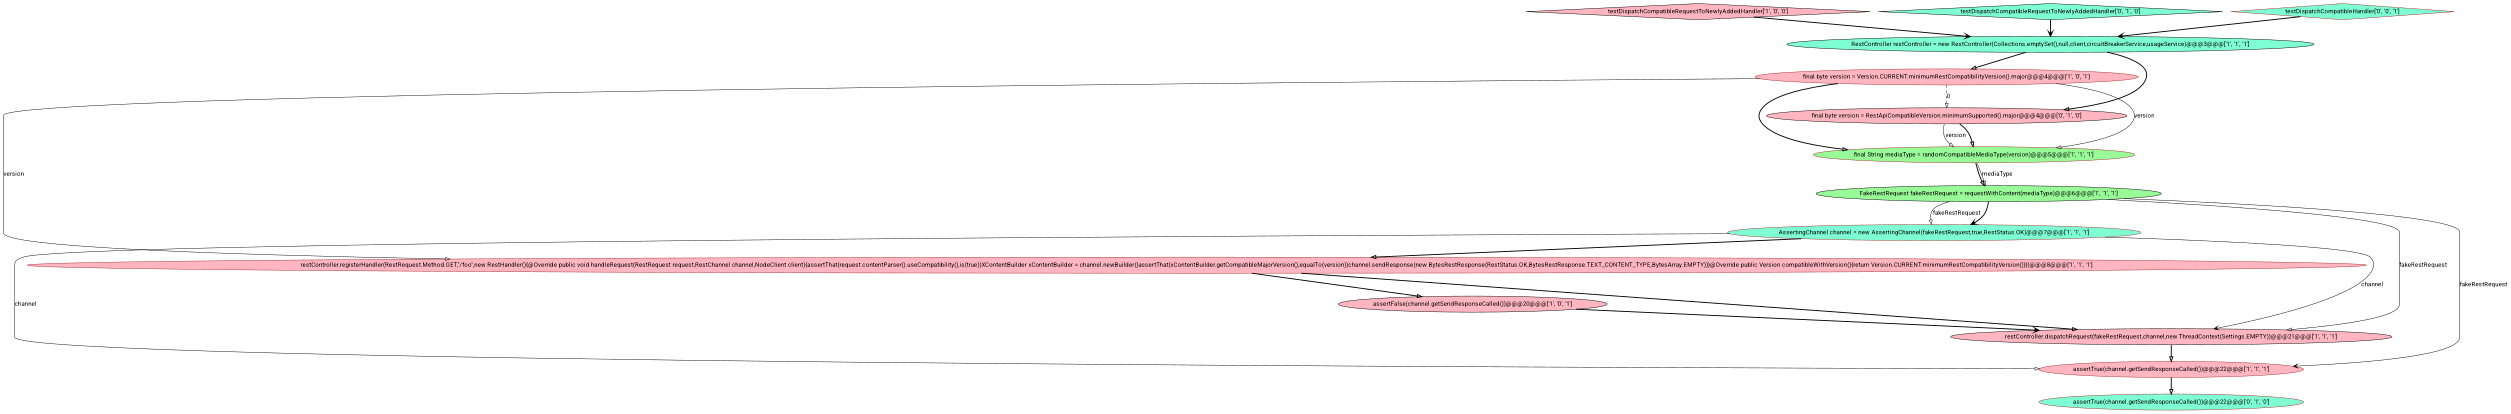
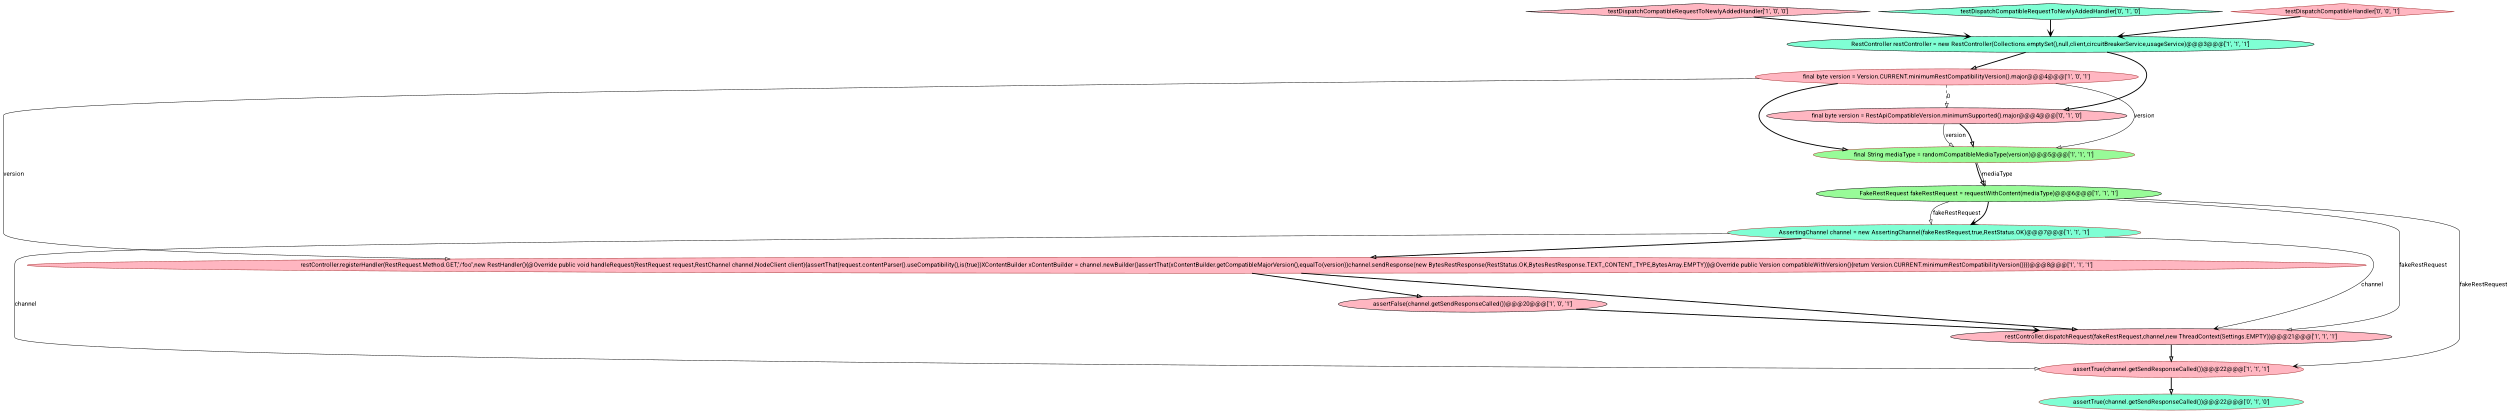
  digraph {
    fontname=Roboto
    node [fillcolor=lightpink shape=ellipse style=filled color=black fontname=Roboto]
    edge [style=bold arrowhead=onormal fontname=Roboto]
    n1 [fillcolor=palegreen label="FakeRestRequest fakeRestRequest = requestWithContent(mediaType)@@@6@@@['1', '1', '1']"]
    n2 [fillcolor=aquamarine label="AssertingChannel channel = new AssertingChannel(fakeRestRequest,true,RestStatus.OK)@@@7@@@['1', '1', '1']" color=brown]
    n3 [label="restController.dispatchRequest(fakeRestRequest,channel,new ThreadContext(Settings.EMPTY))@@@21@@@['1', '1', '1']"]
    n4 [label="assertTrue(channel.getSendResponseCalled())@@@22@@@['1', '1', '1']" color=brown]
    n5 [fillcolor=palegreen label="final String mediaType = randomCompatibleMediaType(version)@@@5@@@['1', '1', '1']" color=brown]
    n6 [label="testDispatchCompatibleRequestToNewlyAddedHandler['1', '0', '0']" shape=diamond]
    n7 [fillcolor=aquamarine label="RestController restController = new RestController(Collections.emptySet(),null,client,circuitBreakerService,usageService)@@@3@@@['1', '1', '1']"]
    n8 [label="final byte version = Version.CURRENT.minimumRestCompatibilityVersion().major@@@4@@@['1', '0', '1']" color=brown]
    n9 [label="final byte version = RestApiCompatibleVersion.minimumSupported().major@@@4@@@['0', '1', '0']"]
    n10 [label="restController.registerHandler(RestRequest.Method.GET,\"/foo\",new RestHandler(){@Override public void handleRequest(RestRequest request,RestChannel channel,NodeClient client){assertThat(request.contentParser().useCompatibility(),is(true))XContentBuilder xContentBuilder = channel.newBuilder()assertThat(xContentBuilder.getCompatibleMajorVersion(),equalTo(version))channel.sendResponse(new BytesRestResponse(RestStatus.OK,BytesRestResponse.TEXT_CONTENT_TYPE,BytesArray.EMPTY))}@Override public Version compatibleWithVersion(){return Version.CURRENT.minimumRestCompatibilityVersion()}})@@@8@@@['1', '1', '1']" color=brown]
    n11 [fillcolor=aquamarine label="assertTrue(channel.getSendResponseCalled())@@@22@@@['0', '1', '0']" color=brown]
    n12 [fillcolor=aquamarine label="testDispatchCompatibleRequestToNewlyAddedHandler['0', '1', '0']" shape=diamond]
    n13 [label="assertFalse(channel.getSendResponseCalled())@@@20@@@['1', '0', '1']"]
-   n14 [fillcolor=aquamarine label="testDispatchCompatibleHandler['0', '0', '1']" shape=diamond color=brown]
+   n14 [label="testDispatchCompatibleHandler['0', '0', '1']" shape=diamond color=brown]
    n1 -> n2 [arrowhead=vee]
    n1 -> n2 [label=fakeRestRequest style=solid]
    n1 -> n3 [label=fakeRestRequest style=solid]
    n1 -> n4 [label=fakeRestRequest style=solid arrowhead=vee]
    n2 -> n3 [label=channel style=solid arrowhead=vee]
    n2 -> n4 [label=channel style=solid]
    n2 -> n10
    n3 -> n4
    n4 -> n11
    n5 -> n1
    n5 -> n1 [label=mediaType style=solid]
    n6 -> n7 [arrowhead=vee]
    n7 -> n8
    n7 -> n9
    n8 -> n5
    n8 -> n5 [label=version style=solid]
    n8 -> n9 [label=0 style=dashed]
    n8 -> n10 [label=version style=solid]
    n9 -> n5
    n9 -> n5 [label=version style=solid]
    n10 -> n3
    n10 -> n13
    n12 -> n7 [arrowhead=vee]
    n13 -> n3 [arrowhead=vee]
    n14 -> n7 [arrowhead=vee]
  }
